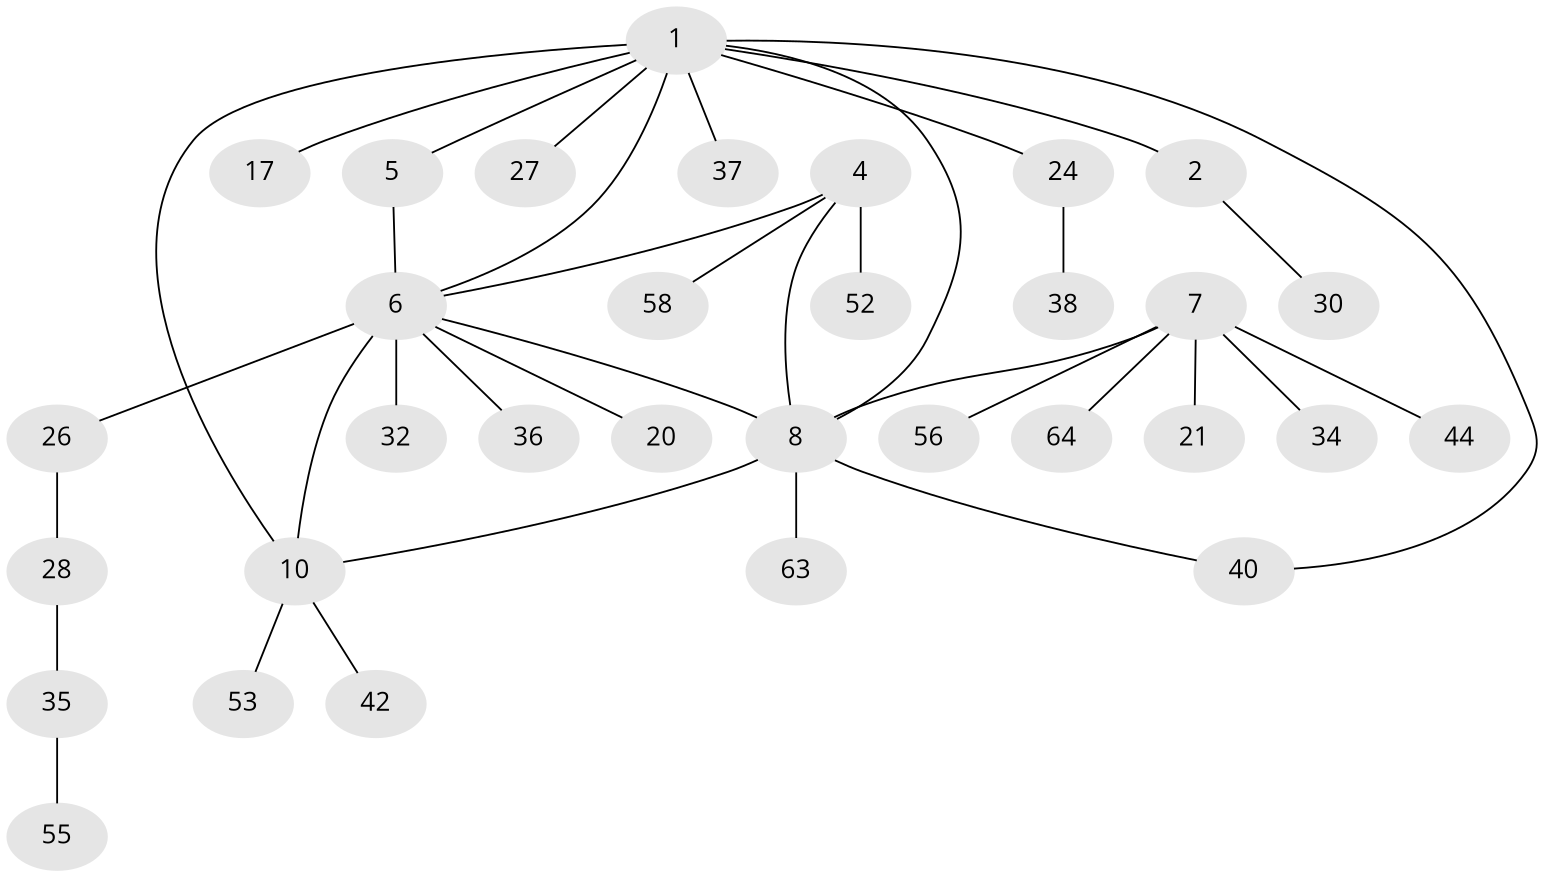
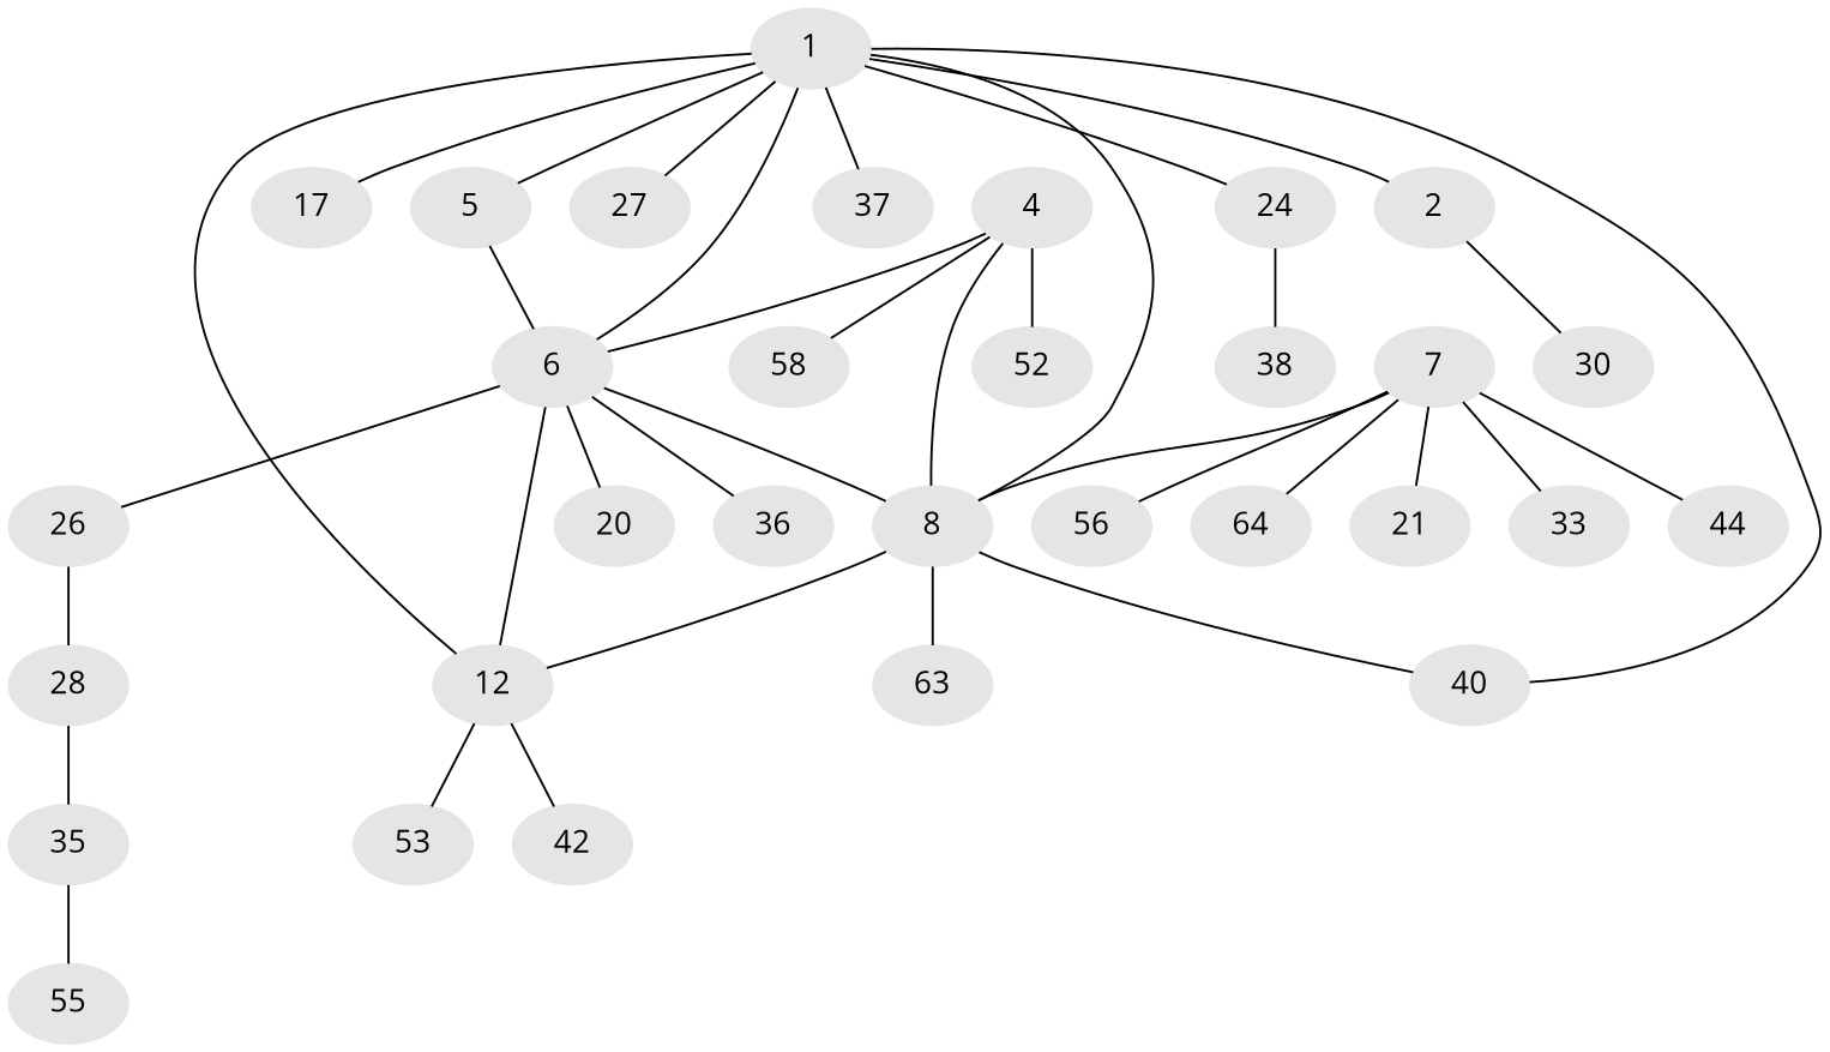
  graph {
    fontname="Open Sans"
    node [color=gray90 fontname="Open Sans" style=filled]
    edge [fontname="Open Sans"]
    1 [super="+15+3"]
    2 [super="+29+25"]
    5
    6 [super="+12+14"]
    8
-   10 [super="+13+41+46+51+54+11"]
+   10 [super="+13+41+46+51+54+11" label=12]
    17
    24 [super="+31+43+47+48"]
    27
    37
    40
    30
    20
    26
-   32
    36
    63
    42
    53
    38
    4
    52 [super="+62+61"]
    58
    28
    7 [super="+19+9+23+34"]
    21
-   33 [label=34]
+   33
    44
    56
    64
    35
    55
    1 -- 2 [weight=2]
    1 -- 5
    1 -- 6
    1 -- 8
    1 -- 10 [weight=2]
    1 -- 17
    1 -- 24
    1 -- 27
    1 -- 37
    1 -- 40
    2 -- 30
    5 -- 6
    6 -- 8
    6 -- 10 [weight=3]
    6 -- 20
    6 -- 26
-   6 -- 32
    6 -- 36
    8 -- 10
    8 -- 40
    8 -- 63
    10 -- 42
    10 -- 53
    24 -- 38
    26 -- 28
    4 -- 6
    4 -- 8
    4 -- 52
    4 -- 58
    28 -- 35
    7 -- 8 [weight=2]
    7 -- 21
    7 -- 33
    7 -- 44
    7 -- 56
    7 -- 64
    35 -- 55
  }
